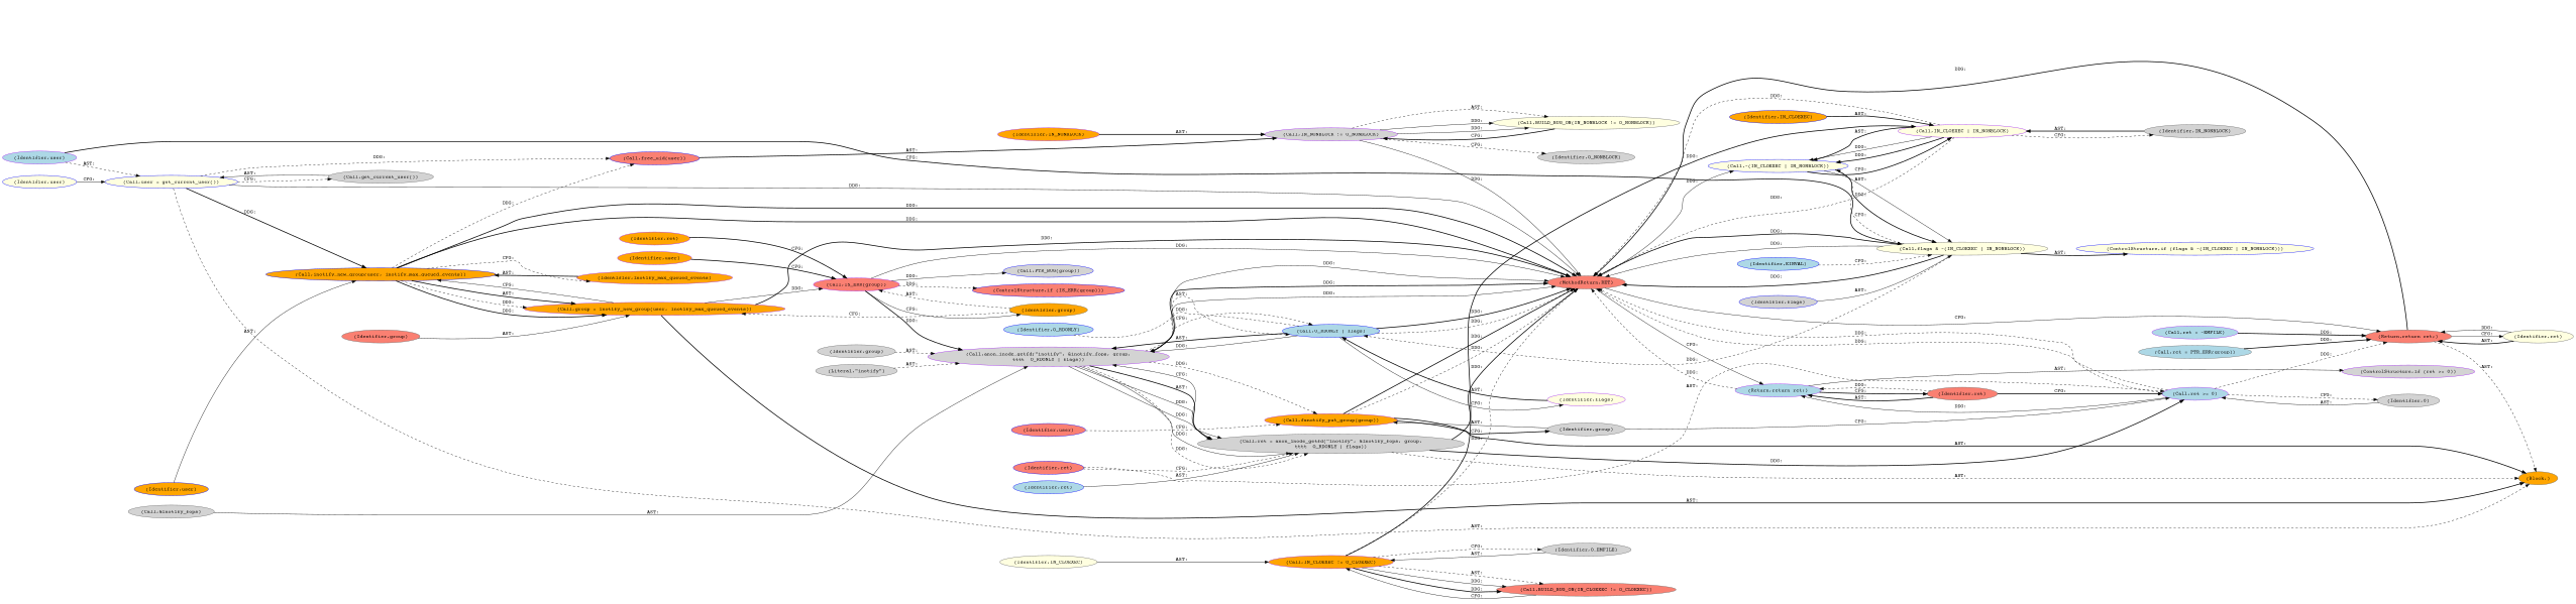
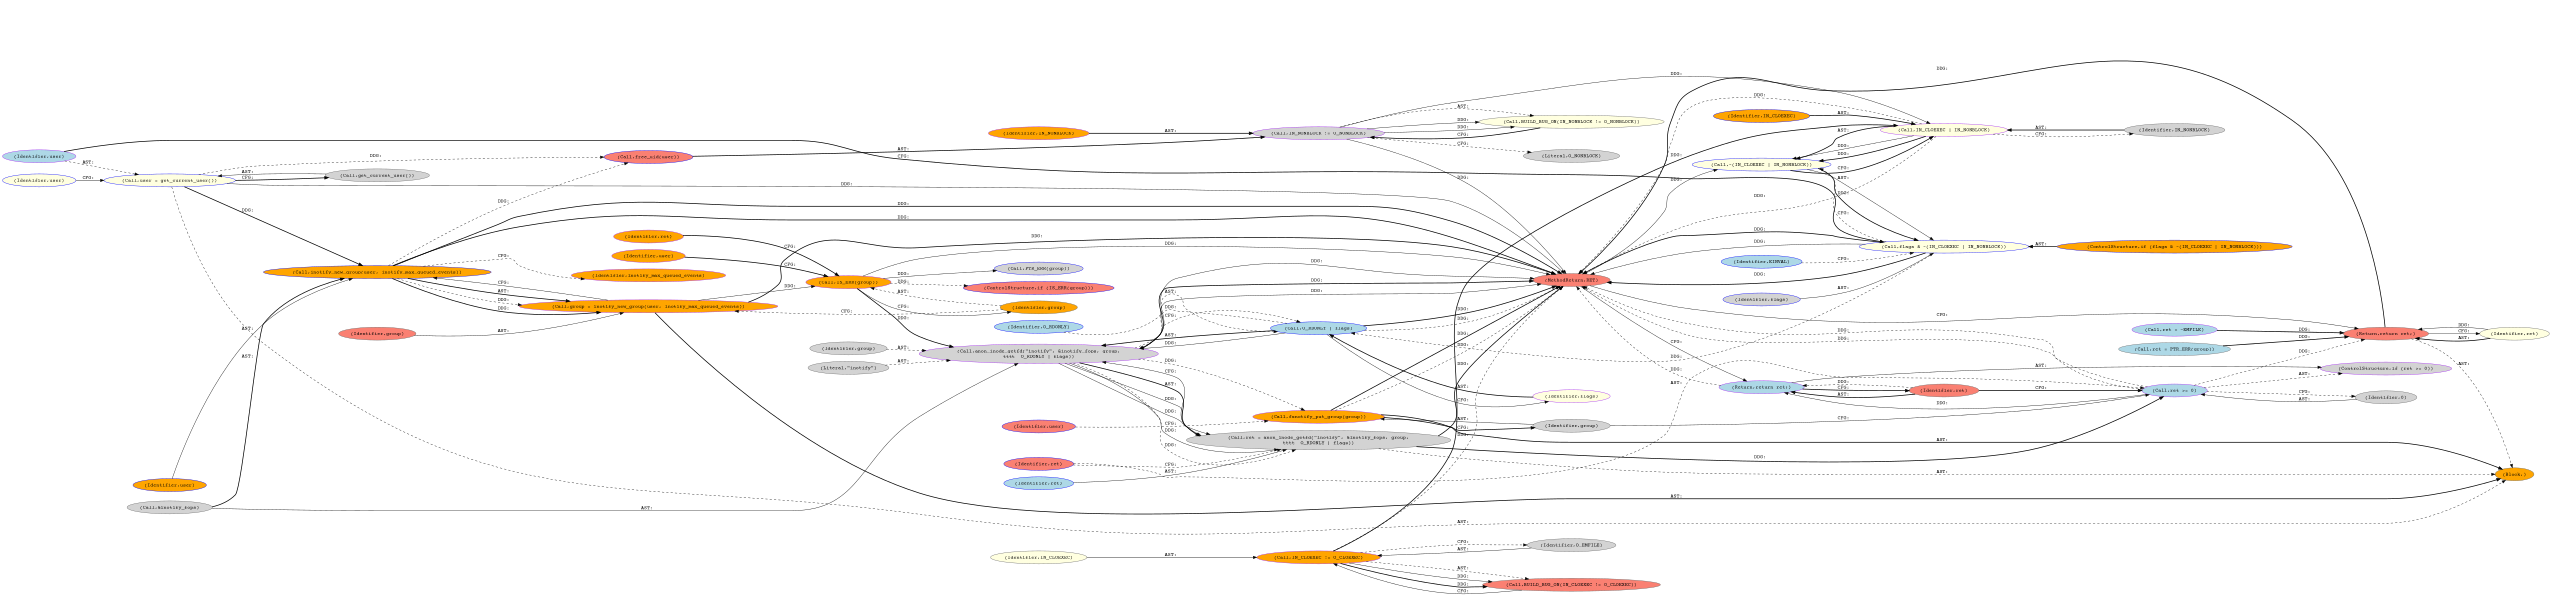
  digraph {
    fontname="Courier Prime"
    rankdir=LR
    node [color=gray40 fillcolor=lightgrey fontname="Courier Prime" style=filled]
    edge [fontname="Courier Prime" style=bold]
    n1 [color=purple label="(Call,anon_inode_getfd(\"inotify\", &inotify_fops, group,\n\t\t\t\t  O_RDONLY | flags))"]
    n2 [color=blue fillcolor=lightblue label="(Call,O_RDONLY | flags)"]
    n3 [label="(Call,ret = anon_inode_getfd(\"inotify\", &inotify_fops, group,\n\t\t\t\t  O_RDONLY | flags))"]
    n4 [color=purple fillcolor=orange label="(Call,fsnotify_put_group(group))"]
    n5 [fillcolor=salmon label="(MethodReturn,RET)"]
    n6 [color=purple fillcolor=lightyellow label="(Identifier,flags)"]
    n7 [fillcolor=orange label="(Block,)"]
    n8 [color=purple fillcolor=lightblue label="(Call,ret >= 0)"]
    n9 [label="(Identifier,group)"]
    n10 [color=blue fillcolor=lightyellow label="(Call,~(IN_CLOEXEC | IN_NONBLOCK))"]
    n11 [color=purple fillcolor=lightblue label="(Return,return ret;)"]
    n12 [fillcolor=salmon label="(Return,return ret;)"]
-   n13 [color=purple fillcolor=salmon label="(Call,IS_ERR(group))"]
-   n14 [color=blue label="(Call,PTR_BUG(group))"]
+   n13 [color=purple fillcolor=orange label="(Call,IS_ERR(group))"]
+   n14 [color=blue label="(Call,PTR_ERR(group))"]
    n15 [fillcolor=orange label="(Identifier,group)"]
    n16 [color=blue fillcolor=salmon label="(ControlStructure,if (IS_ERR(group)))"]
    n17 [color=purple fillcolor=orange label="(Call,group = inotify_new_group(user, inotify_max_queued_events))"]
    n18 [color=blue fillcolor=orange label="(Call,inotify_new_group(user, inotify_max_queued_events))"]
    n19 [color=blue fillcolor=salmon label="(Call,free_uid(user))"]
    n20 [color=purple fillcolor=orange label="(Identifier,inotify_max_queued_events)"]
    n21 [color=purple label="(Call,IN_NONBLOCK != O_NONBLOCK)"]
    n22 [color=blue fillcolor=lightyellow label="(Call,user = get_current_user())"]
    n23 [label="(Call,get_current_user())"]
-   n24 [fillcolor=lightyellow label="(Call,flags & ~(IN_CLOEXEC | IN_NONBLOCK))"]
-   n25 [color=blue fillcolor=lightyellow label="(ControlStructure,if (flags & ~(IN_CLOEXEC | IN_NONBLOCK)))"]
+   n24 [color=blue fillcolor=lightyellow label="(Call,flags & ~(IN_CLOEXEC | IN_NONBLOCK))"]
+   n25 [color=blue fillcolor=orange label="(ControlStructure,if (flags & ~(IN_CLOEXEC | IN_NONBLOCK)))"]
    n26 [color=purple fillcolor=lightyellow label="(Call,IN_CLOEXEC | IN_NONBLOCK)"]
    n27 [label="(Identifier,IN_NONBLOCK)"]
    n28 [color=purple fillcolor=orange label="(Call,IN_CLOEXEC != O_CLOEXEC)"]
    n29 [label="(Identifier,O_EMFILE)"]
    n30 [fillcolor=salmon label="(Call,BUILD_BUG_ON(IN_CLOEXEC != O_CLOEXEC))"]
    n31 [fillcolor=lightyellow label="(Call,BUILD_BUG_ON(IN_NONBLOCK != O_NONBLOCK))"]
-   n32 [label="(Identifier,O_NONBLOCK)"]
+   n32 [label="(Literal,O_NONBLOCK)"]
    n33 [color=purple label="(ControlStructure,if (ret >= 0))"]
    n34 [label="(Identifier,0)"]
    n35 [fillcolor=salmon label="(Identifier,ret)"]
    n36 [fillcolor=lightyellow label="(Identifier,ret)"]
    n37 [color=blue fillcolor=orange label="(Identifier,user)"]
    n38 [color=purple fillcolor=lightblue label="(Identifier,user)"]
    n39 [color=purple fillcolor=orange label="(Identifier,user)"]
    n40 [label="(Call,&inotify_fops)"]
    n41 [color=blue label="(Identifier,flags)"]
    n42 [color=purple fillcolor=orange label="(Identifier,ret)"]
    n43 [label="(Identifier,group)"]
    n44 [fillcolor=lightblue label="(Call,ret = PTR_ERR(group))"]
    n45 [color=blue fillcolor=lightblue label="(Identifier,O_RDONLY)"]
    n46 [fillcolor=salmon label="(Identifier,group)"]
    n47 [color=purple fillcolor=lightblue label="(Call,ret = -EMFILE)"]
    n48 [color=blue fillcolor=salmon label="(Identifier,user)"]
    n49 [label="(Literal,\"inotify\")"]
    n50 [color=blue fillcolor=orange label="(Identifier,IN_CLOEXEC)"]
    n51 [color=blue fillcolor=lightblue label="(Identifier,ret)"]
    n52 [color=purple fillcolor=orange label="(Identifier,IN_NONBLOCK)"]
    n53 [color=blue fillcolor=salmon label="(Identifier,ret)"]
    n54 [color=blue fillcolor=lightblue label="(Identifier,EINVAL)"]
    n55 [fillcolor=lightyellow label="(Identifier,IN_CLOEXEC)"]
    n56 [color=blue fillcolor=lightyellow label="(Identifier,user)"]
    n1 -> n2 [label="CFG: " style=dashed]
    n1 -> n3 [label="AST: "]
    n1 -> n3 [label="DDG: " style=solid]
    n1 -> n3 [label="DDG: " style=solid]
    n1 -> n3 [label="DDG: " style=solid]
    n1 -> n3 [label="DDG: " style=dashed]
    n1 -> n4 [label="DDG: " style=dashed]
    n1 -> n5 [label="DDG: " style=solid]
    n1 -> n5 [label="DDG: "]
    n1 -> n5 [label="DDG: " style=solid]
    n2 -> n1 [label="AST: "]
    n2 -> n1 [label="DDG: " style=solid]
    n2 -> n1 [label="DDG: " style=dashed]
    n2 -> n5 [label="DDG: "]
    n2 -> n5 [label="DDG: " style=dashed]
    n2 -> n6 [label="CFG: " style=solid]
    n3 -> n1 [label="CFG: " style=solid]
    n3 -> n5 [label="DDG: "]
    n3 -> n7 [label="AST: " style=dashed]
    n3 -> n8 [label="DDG: "]
    n4 -> n5 [label="DDG: "]
    n4 -> n5 [label="DDG: " style=dashed]
    n4 -> n7 [label="AST: "]
    n4 -> n9 [label="CFG: "]
    n5 -> n10 [label="DDG: " style=solid]
    n5 -> n11 [label="CFG: " style=solid]
    n5 -> n12 [label="CFG: " style=solid]
    n6 -> n2 [label="AST: "]
    n8 -> n5 [label="DDG: " style=dashed]
    n8 -> n5 [label="DDG: " style=dashed]
    n8 -> n11 [label="DDG: " style=solid]
    n8 -> n12 [label="DDG: " style=dashed]
+   n8 -> n33 [label="AST: " style=dashed]
    n8 -> n34 [label="CFG: " style=dashed]
    n9 -> n4 [label="AST: " style=solid]
    n9 -> n8 [label="CFG: " style=solid]
    n10 -> n24 [label="AST: " style=solid]
    n10 -> n24 [label="DDG: "]
    n10 -> n26 [label="CFG: "]
    n11 -> n5 [label="DDG: " style=dashed]
    n11 -> n33 [label="AST: " style=solid]
    n11 -> n35 [label="CFG: "]
    n12 -> n5 [label="DDG: "]
    n12 -> n7 [label="AST: " style=dashed]
    n12 -> n36 [label="CFG: " style=solid]
    n13 -> n1 [label="DDG: "]
    n13 -> n5 [label="DDG: " style=solid]
    n13 -> n14 [label="DDG: " style=solid]
    n13 -> n15 [label="CFG: " style=solid]
    n13 -> n16 [label="DDG: " style=dashed]
    n15 -> n13 [label="AST: " style=dashed]
    n15 -> n17 [label="CFG: " style=dashed]
    n17 -> n5 [label="DDG: "]
    n17 -> n7 [label="AST: "]
    n17 -> n13 [label="DDG: " style=solid]
    n17 -> n18 [label="CFG: " style=solid]
    n18 -> n5 [label="DDG: "]
    n18 -> n5 [label="DDG: "]
    n18 -> n17 [label="AST: "]
    n18 -> n17 [label="DDG: " style=dashed]
    n18 -> n17 [label="DDG: "]
    n18 -> n19 [label="DDG: " style=dashed]
    n18 -> n20 [label="CFG: " style=dashed]
    n19 -> n21 [label="AST: "]
-   n20 -> n18 [label="AST: "]
+   n40 -> n18 [label="AST: "]
    n21 -> n5 [label="DDG: " style=solid]
+   n21 -> n26 [label="DDG: " style=solid]
    n21 -> n31 [label="AST: " style=dashed]
    n21 -> n31 [label="DDG: " style=solid]
    n21 -> n31 [label="DDG: " style=solid]
    n21 -> n32 [label="CFG: " style=dashed]
    n22 -> n5 [label="DDG: " style=solid]
    n22 -> n7 [label="AST: " style=dashed]
    n22 -> n18 [label="DDG: "]
    n22 -> n19 [label="DDG: " style=dashed]
-   n22 -> n23 [label="CFG: " style=dashed]
+   n22 -> n23 [label="CFG: "]
    n23 -> n22 [label="AST: " style=solid]
    n24 -> n2 [label="DDG: " style=dashed]
    n24 -> n5 [label="DDG: "]
    n24 -> n5 [label="DDG: " style=solid]
    n24 -> n5 [label="DDG: "]
    n24 -> n10 [label="CFG: " style=dashed]
-   n24 -> n25 [label="AST: "]
+   n25 -> n24 [label="AST: "]
    n26 -> n5 [label="DDG: " style=dashed]
    n26 -> n5 [label="DDG: " style=dashed]
    n26 -> n10 [label="AST: "]
    n26 -> n10 [label="DDG: " style=solid]
    n26 -> n10 [label="DDG: "]
    n26 -> n27 [label="CFG: " style=dashed]
    n27 -> n26 [label="AST: "]
    n28 -> n5 [label="DDG: " style=dashed]
    n28 -> n26 [label="DDG: "]
    n28 -> n29 [label="CFG: " style=dashed]
    n28 -> n30 [label="AST: " style=dashed]
    n28 -> n30 [label="DDG: " style=solid]
    n28 -> n30 [label="DDG: "]
    n29 -> n28 [label="AST: " style=solid]
    n30 -> n28 [label="CFG: " style=solid]
    n31 -> n21 [label="CFG: "]
    n34 -> n8 [label="AST: " style=solid]
    n35 -> n8 [label="CFG: "]
    n35 -> n11 [label="AST: "]
    n35 -> n11 [label="DDG: " style=dashed]
    n36 -> n12 [label="AST: "]
    n36 -> n12 [label="DDG: " style=solid]
    n37 -> n18 [label="AST: " style=solid]
    n38 -> n22 [label="AST: " style=dashed]
    n38 -> n24 [label="CFG: "]
    n39 -> n13 [label="CFG: "]
    n40 -> n1 [label="AST: " style=solid]
    n41 -> n24 [label="AST: " style=solid]
    n42 -> n13 [label="CFG: "]
    n43 -> n1 [label="AST: " style=dashed]
    n44 -> n12 [label="DDG: "]
    n45 -> n2 [label="AST: " style=dashed]
    n46 -> n17 [label="AST: " style=solid]
    n47 -> n12 [label="DDG: "]
    n48 -> n4 [label="CFG: " style=dashed]
    n49 -> n1 [label="AST: " style=dashed]
    n50 -> n26 [label="AST: "]
    n51 -> n3 [label="AST: " style=solid]
    n52 -> n21 [label="AST: "]
    n53 -> n3 [label="CFG: " style=dashed]
    n53 -> n8 [label="AST: " style=dashed]
    n54 -> n24 [label="CFG: " style=dashed]
    n55 -> n28 [label="AST: " style=solid]
    n56 -> n22 [label="CFG: " style=solid]
  }
